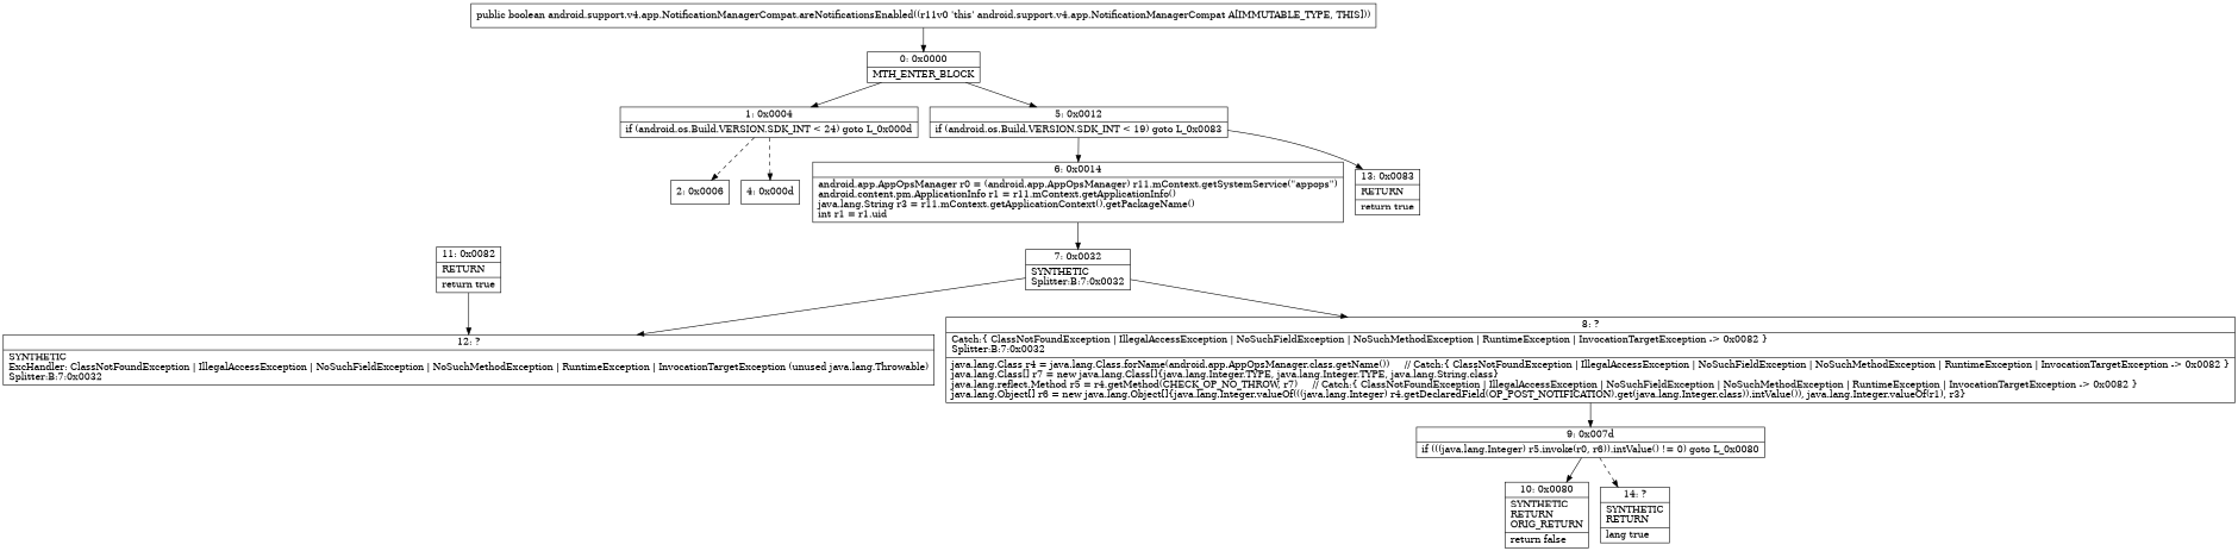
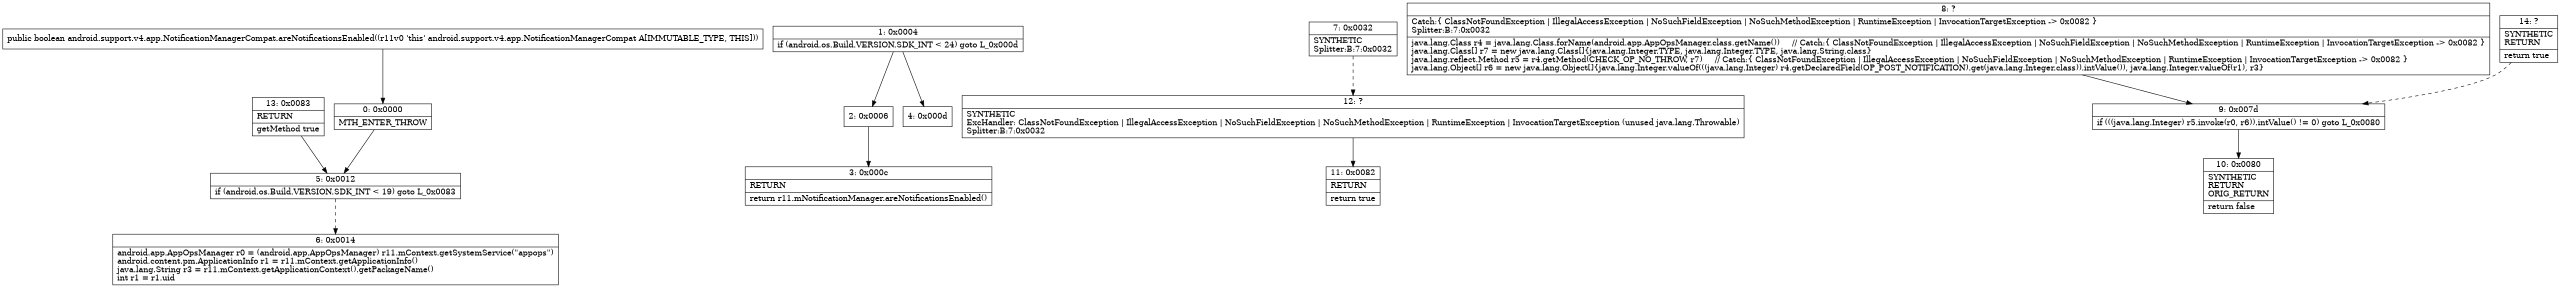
  digraph {
    node [shape=record]
-   n1 [label="{0\:\ 0x0000|MTH_ENTER_BLOCK\l}"]
+   n1 [label="{0\:\ 0x0000|MTH_ENTER_THROW\l}"]
    n2 [label="{1\:\ 0x0004|if (android.os.Build.VERSION.SDK_INT \< 24) goto L_0x000d\l}"]
    n3 [label="{5\:\ 0x0012|if (android.os.Build.VERSION.SDK_INT \< 19) goto L_0x0083\l}"]
    n4 [label="{2\:\ 0x0006}"]
    n5 [label="{4\:\ 0x000d}"]
+   n6 [label="{3\:\ 0x000c|RETURN\l|return r11.mNotificationManager.areNotificationsEnabled()\l}"]
    n7 [label="{6\:\ 0x0014|android.app.AppOpsManager r0 = (android.app.AppOpsManager) r11.mContext.getSystemService(\"appops\")\landroid.content.pm.ApplicationInfo r1 = r11.mContext.getApplicationInfo()\ljava.lang.String r3 = r11.mContext.getApplicationContext().getPackageName()\lint r1 = r1.uid\l}"]
-   n8 [label="{13\:\ 0x0083|RETURN\l|return true\l}"]
+   n8 [label="{13\:\ 0x0083|RETURN\l|getMethod true\l}"]
    n9 [label="{7\:\ 0x0032|SYNTHETIC\lSplitter:B:7:0x0032\l}"]
    n10 [label="{8\:\ ?|Catch:\{ ClassNotFoundException \| IllegalAccessException \| NoSuchFieldException \| NoSuchMethodException \| RuntimeException \| InvocationTargetException \-\> 0x0082 \}\lSplitter:B:7:0x0032\l|java.lang.Class r4 = java.lang.Class.forName(android.app.AppOpsManager.class.getName())     \/\/ Catch:\{ ClassNotFoundException \| IllegalAccessException \| NoSuchFieldException \| NoSuchMethodException \| RuntimeException \| InvocationTargetException \-\> 0x0082 \}\ljava.lang.Class[] r7 = new java.lang.Class[]\{java.lang.Integer.TYPE, java.lang.Integer.TYPE, java.lang.String.class\}\ljava.lang.reflect.Method r5 = r4.getMethod(CHECK_OP_NO_THROW, r7)     \/\/ Catch:\{ ClassNotFoundException \| IllegalAccessException \| NoSuchFieldException \| NoSuchMethodException \| RuntimeException \| InvocationTargetException \-\> 0x0082 \}\ljava.lang.Object[] r6 = new java.lang.Object[]\{java.lang.Integer.valueOf(((java.lang.Integer) r4.getDeclaredField(OP_POST_NOTIFICATION).get(java.lang.Integer.class)).intValue()), java.lang.Integer.valueOf(r1), r3\}\l}"]
    n11 [label="{12\:\ ?|SYNTHETIC\lExcHandler: ClassNotFoundException \| IllegalAccessException \| NoSuchFieldException \| NoSuchMethodException \| RuntimeException \| InvocationTargetException (unused java.lang.Throwable)\lSplitter:B:7:0x0032\l}"]
    n12 [label="{9\:\ 0x007d|if (((java.lang.Integer) r5.invoke(r0, r6)).intValue() != 0) goto L_0x0080\l}"]
    n13 [label="{11\:\ 0x0082|RETURN\l|return true\l}"]
    n14 [label="{10\:\ 0x0080|SYNTHETIC\lRETURN\lORIG_RETURN\l|return false\l}"]
-   n15 [label="{14\:\ ?|SYNTHETIC\lRETURN\l|lang true\l}"]
+   n15 [label="{14\:\ ?|SYNTHETIC\lRETURN\l|return true\l}"]
    n16 [label="{public boolean android.support.v4.app.NotificationManagerCompat.areNotificationsEnabled((r11v0 'this' android.support.v4.app.NotificationManagerCompat A[IMMUTABLE_TYPE, THIS])) }"]
-   n1 -> n2
    n1 -> n3
-   n2 -> n4 [style=dashed]
-   n2 -> n5 [style=dashed]
-   n3 -> n7 [style=solid]
-   n3 -> n8
-   n7 -> n9
-   n9 -> n10
-   n9 -> n11
+   n2 -> n4 [style=solid]
+   n2 -> n5
+   n3 -> n7 [style=dashed]
+   n8 -> n3
+   n4 -> n6
+   n9 -> n11 [style=dashed]
    n10 -> n12
-   n13 -> n11
+   n11 -> n13
    n12 -> n14
-   n12 -> n15 [style=dashed]
+   n15 -> n12 [style=dashed]
    n16 -> n1
  }
